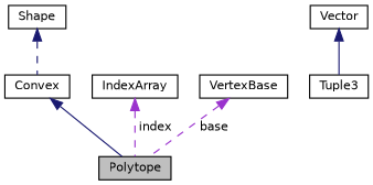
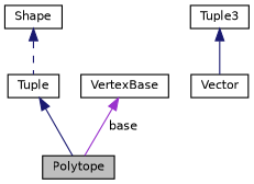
  digraph {
    node [color=black fillcolor=white fontname=Helvetica fontsize=10 shape=record style=filled]
    edge [color=midnightblue dir=back fontname=Helvetica fontsize=10 labelfontname=Helvetica labelfontsize=10 style=dashed]
    n1 [fillcolor=grey75 fontcolor=black height=0.2 label=Polytope width=0.4]
-   n2 [height=0.2 label=Convex width=0.4]
+   n2 [height=0.2 label=Tuple width=0.4]
    n3 [height=0.2 label=Shape width=0.4]
-   n4 [height=0.2 label=IndexArray width=0.4]
    n5 [height=0.2 label=VertexBase width=0.4]
    n6 [height=0.2 label=Vector width=0.4]
    n7 [height=0.2 label=Tuple3 width=0.4]
    n2 -> n1 [style=solid]
    n3 -> n2
-   n4 -> n1 [color=darkorchid3 label=" index"]
-   n5 -> n1 [color=darkorchid3 label=" base"]
-   n6 -> n7 [style=solid]
+   n5 -> n1 [color=darkorchid3 label=" base" style=solid]
+   n7 -> n6 [style=solid]
  }
